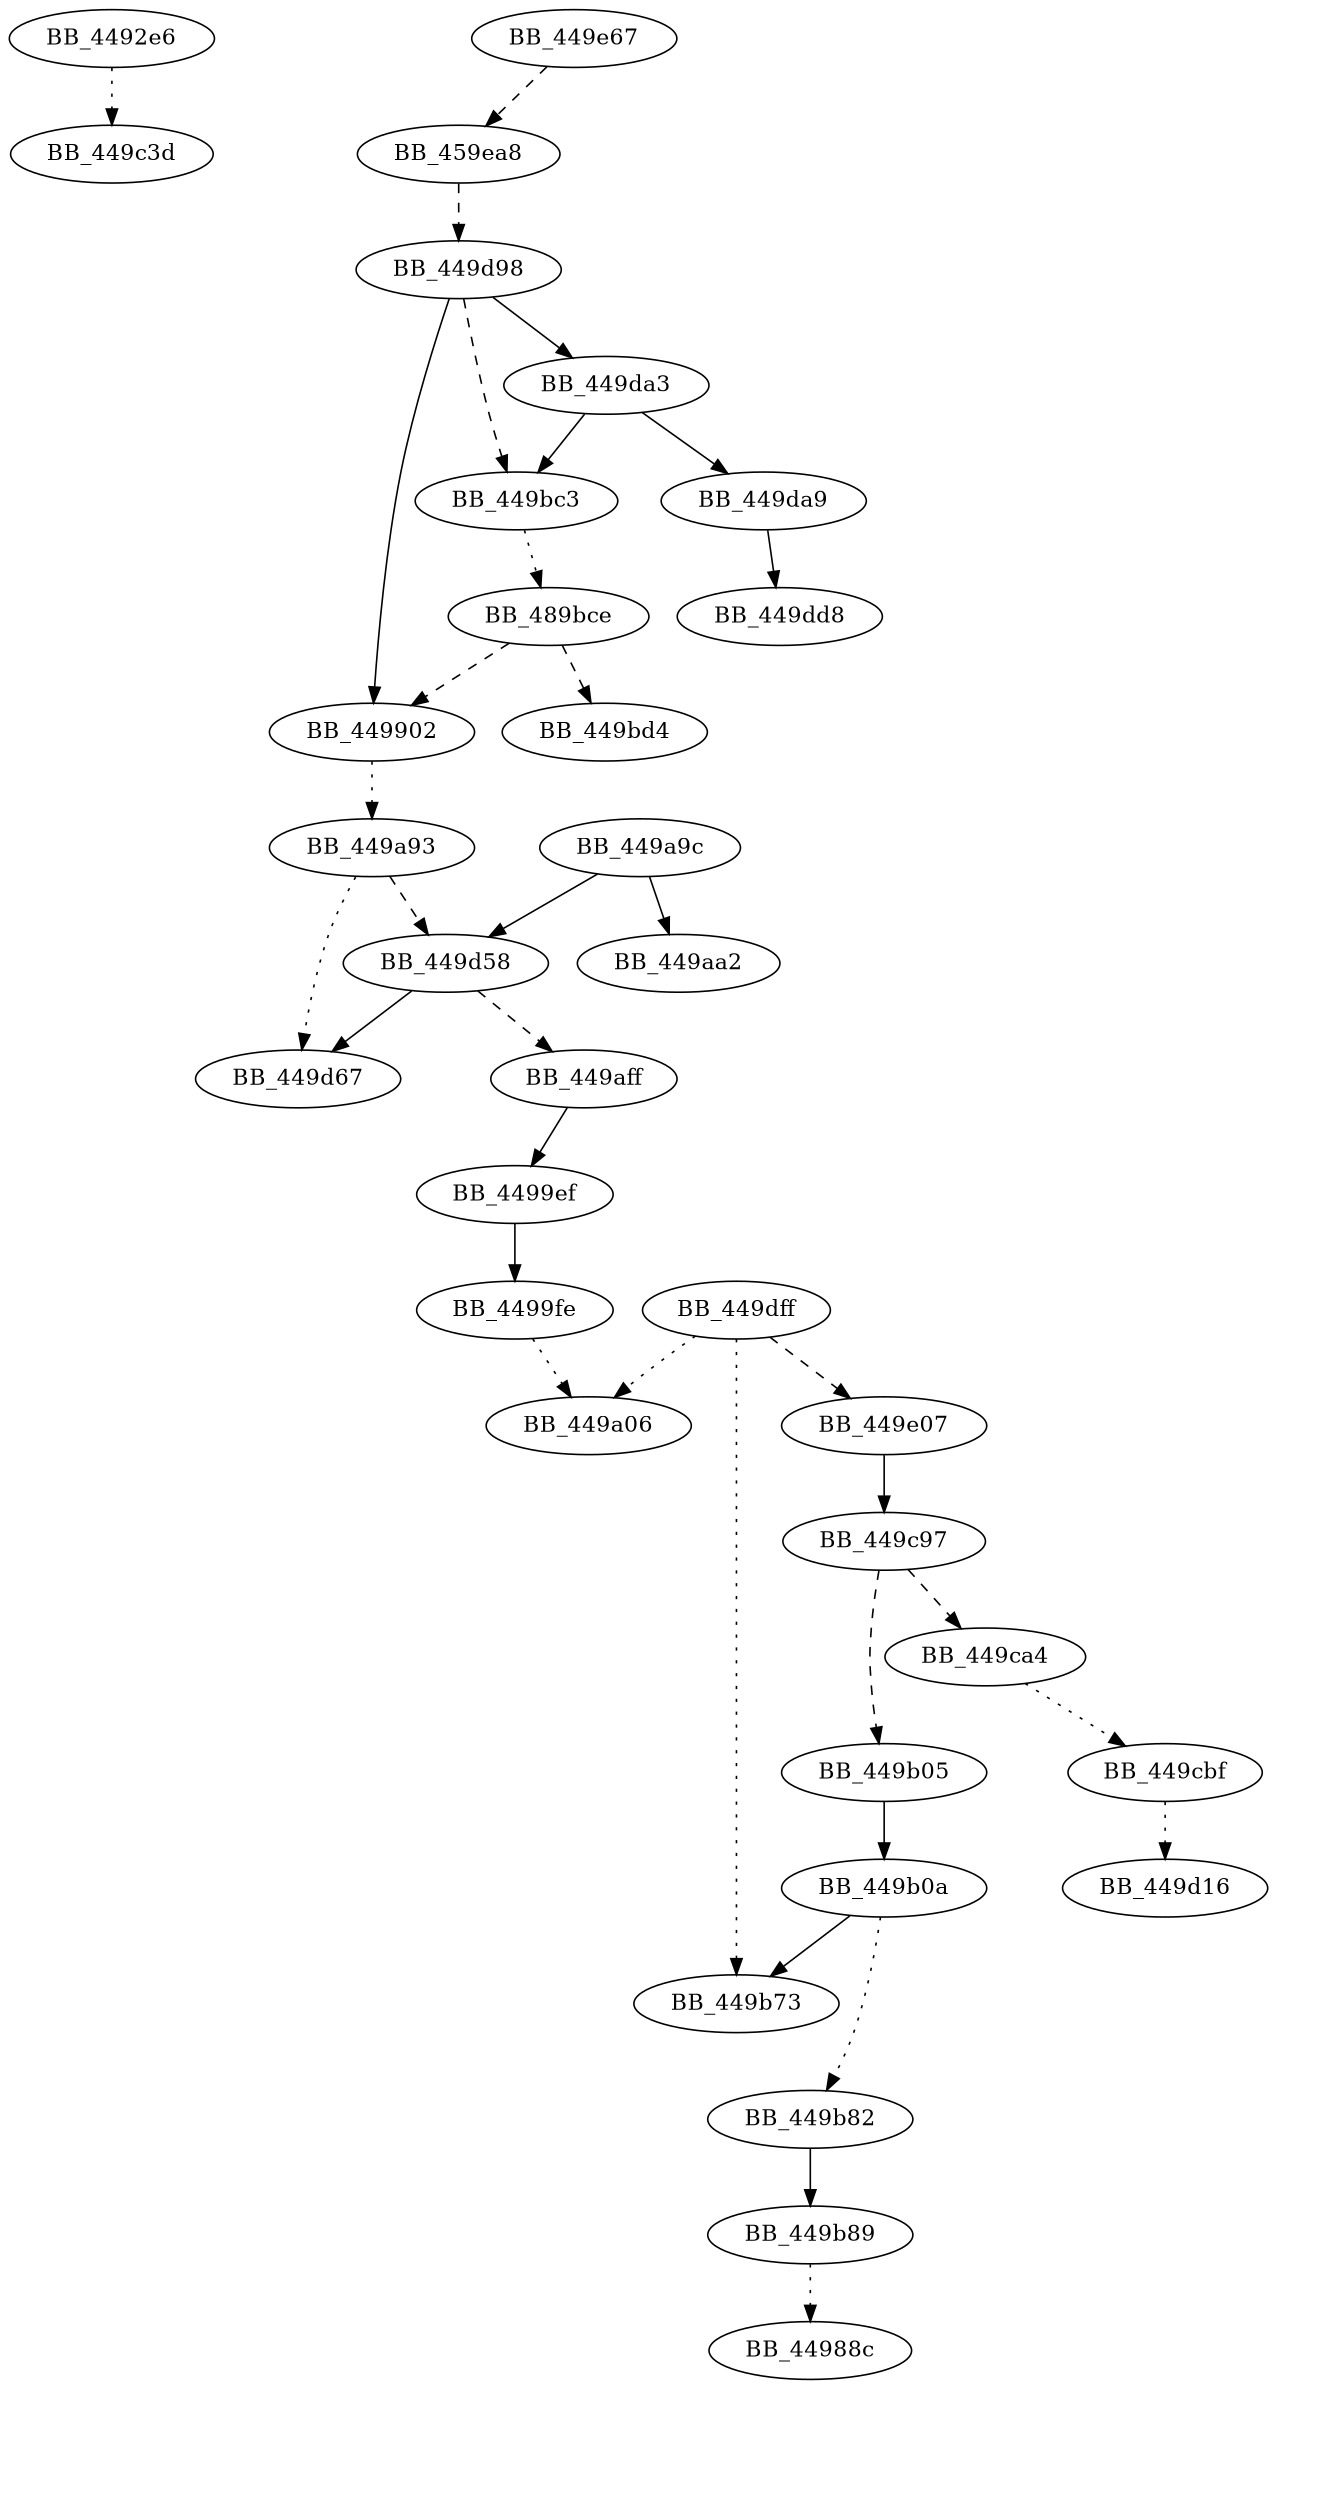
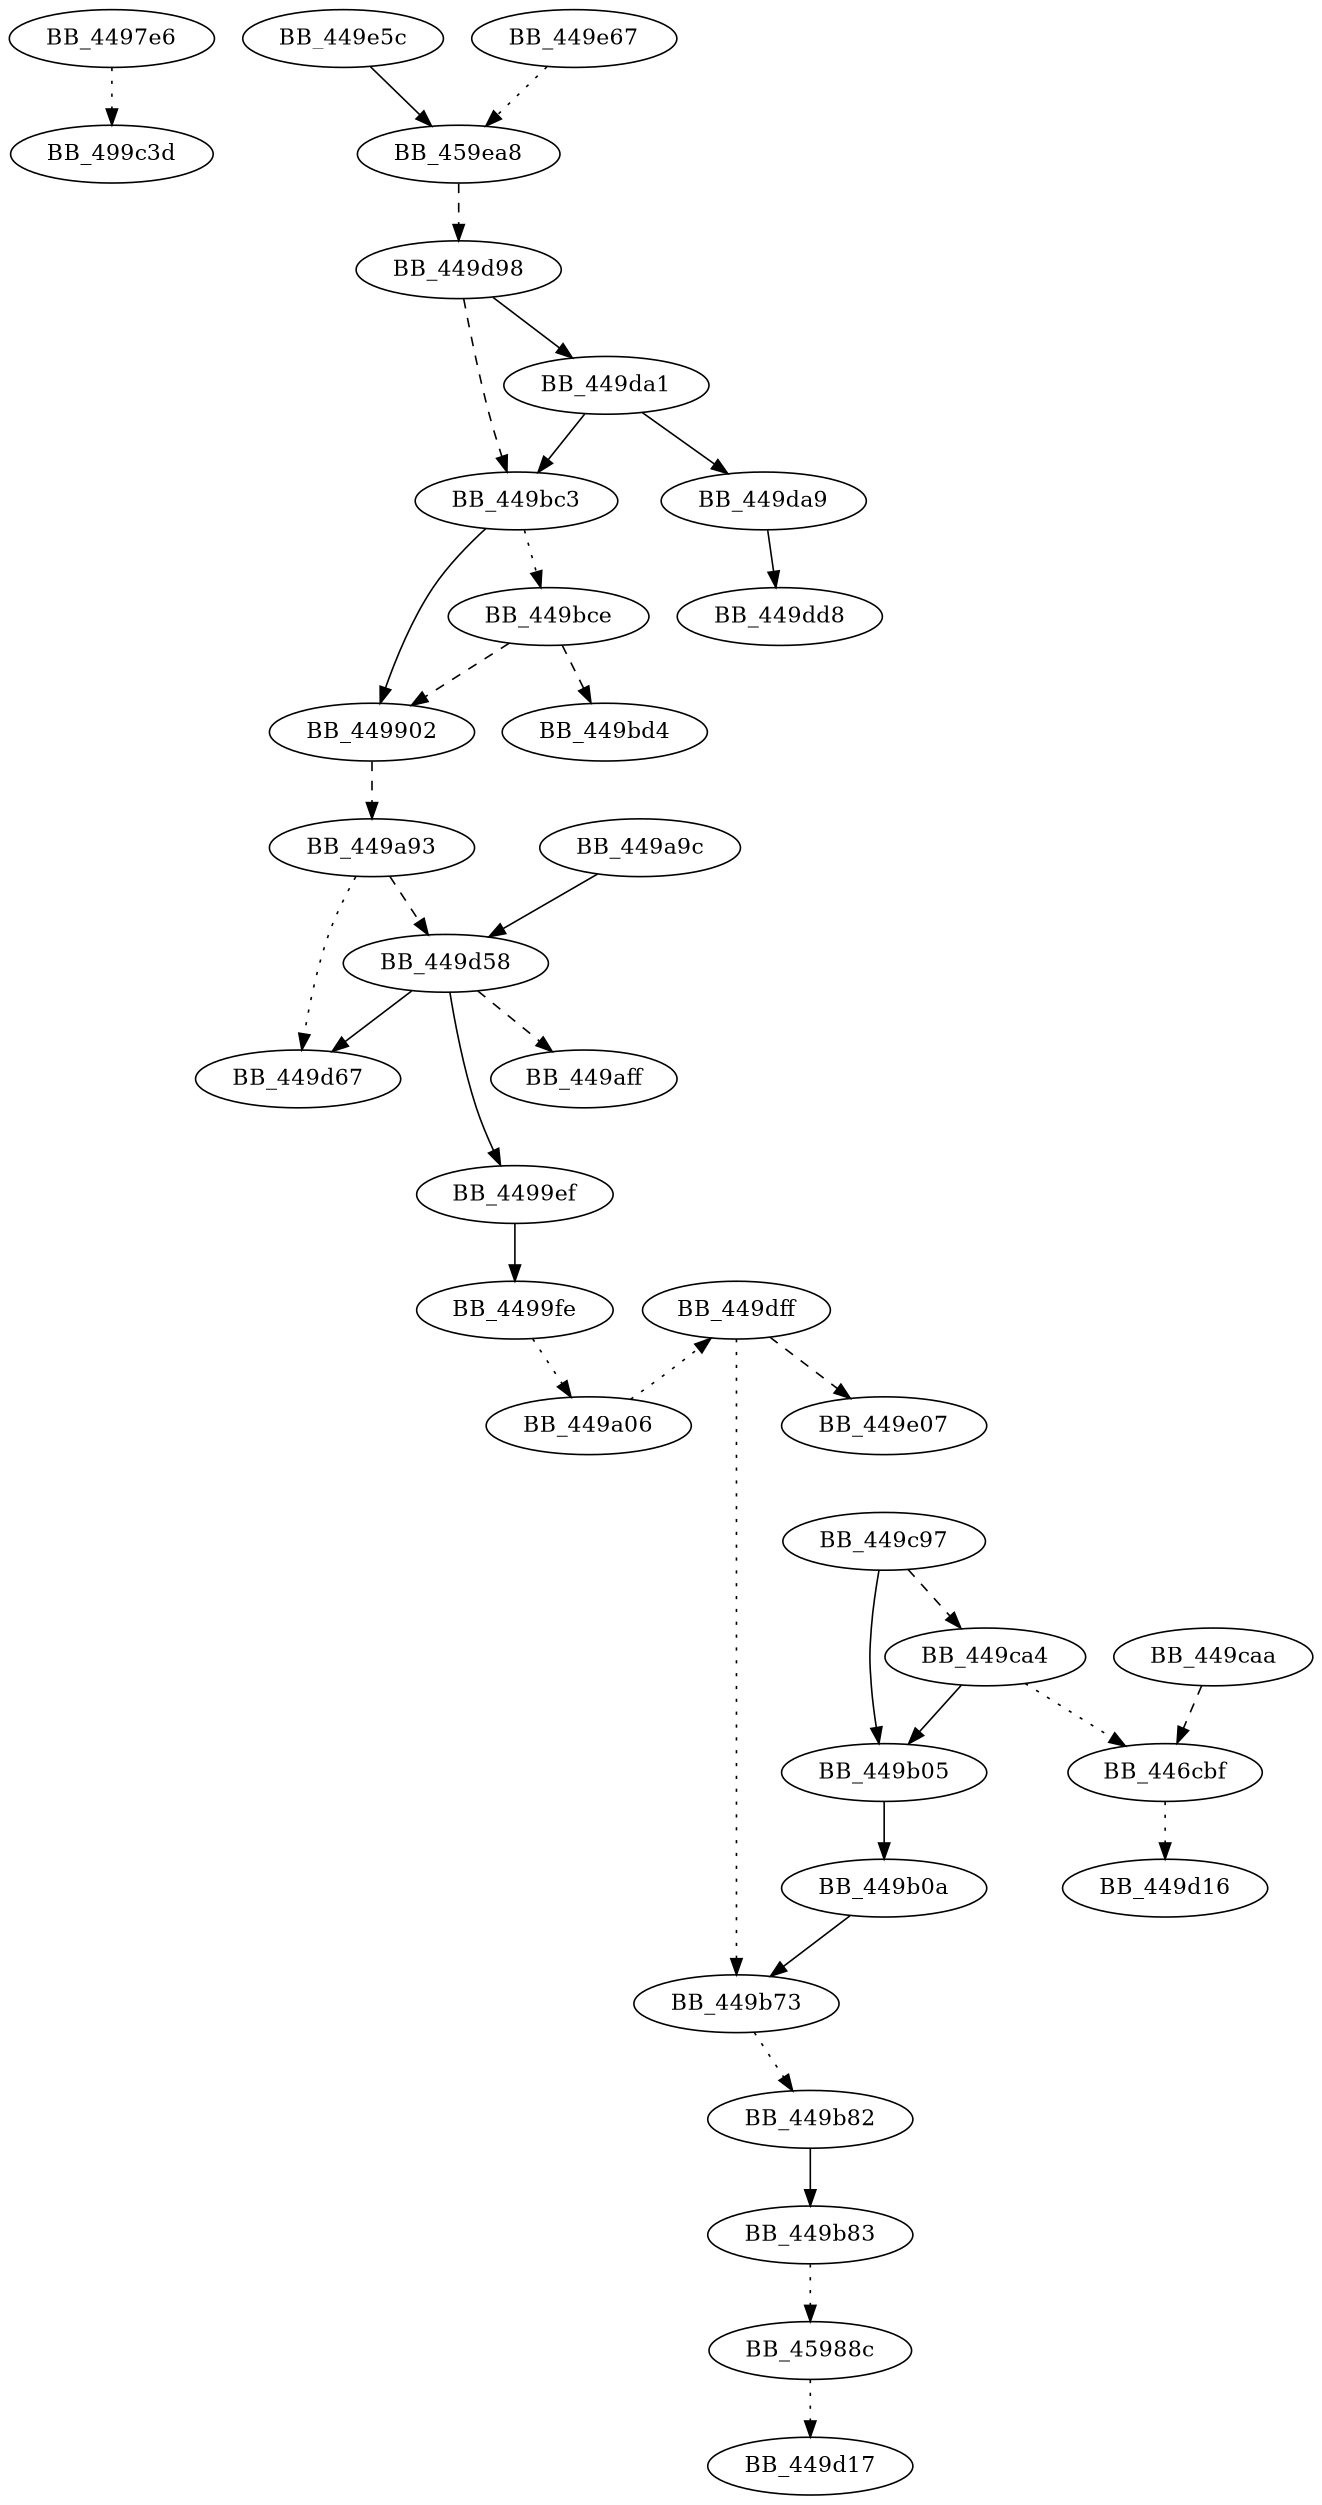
  digraph {
    edge [style=solid]
-   BB_4497e6 [label=BB_4492e6]
-   BB_449c3d
-   BB_44988c
+   BB_4497e6
+   BB_449c3d [label=BB_499c3d]
+   BB_44988c [label=BB_45988c]
+   BB_449d17
    BB_449902
    BB_449a93
    BB_449d58
    BB_449d67
    BB_449a9c
-   BB_449aa2
    BB_4499ef
    BB_449aff
    BB_4499fe
    BB_449a06
    BB_449dff
    BB_449b73
    BB_449e07
    BB_449b82
    BB_449c97
    BB_449b05
    BB_449b0a
-   BB_449b89
+   BB_449b89 [label=BB_449b83]
    BB_449bc3
-   BB_449bce [label=BB_489bce]
+   BB_449bce
    BB_449bd4
    BB_449ca4
-   BB_449cbf
+   BB_449cbf [label=BB_446cbf]
+   BB_449caa
    BB_449d16
    BB_449d98
-   BB_449da3
+   BB_449da3 [label=BB_449da1]
    BB_449da9
    BB_449dd8
    n34 [label=BB_459ea8]
+   BB_449e5c
    BB_449e67
    BB_4497e6 -> BB_449c3d [style=dotted]
-   BB_449902 -> BB_449a93 [style=dotted]
+   BB_44988c -> BB_449d17 [style=dotted]
+   BB_449902 -> BB_449a93 [style=dashed]
    BB_449a93 -> BB_449d58 [style=dashed]
    BB_449a93 -> BB_449d67 [style=dotted]
    BB_449d58 -> BB_449d67
-   BB_449aff -> BB_4499ef
+   BB_449d58 -> BB_4499ef
    BB_449d58 -> BB_449aff [style=dashed]
    BB_449a9c -> BB_449d58
-   BB_449a9c -> BB_449aa2
    BB_4499ef -> BB_4499fe
    BB_4499fe -> BB_449a06 [style=dotted]
-   BB_449dff -> BB_449a06 [style=dotted]
+   BB_449a06 -> BB_449dff [style=dotted]
    BB_449dff -> BB_449b73 [style=dotted]
    BB_449dff -> BB_449e07 [style=dashed]
-   BB_449b0a -> BB_449b82 [style=dotted]
-   BB_449e07 -> BB_449c97
+   BB_449b73 -> BB_449b82 [style=dotted]
    BB_449b82 -> BB_449b89
-   BB_449c97 -> BB_449b05 [style=dashed]
+   BB_449c97 -> BB_449b05
    BB_449c97 -> BB_449ca4 [style=dashed]
    BB_449b05 -> BB_449b0a
    BB_449b0a -> BB_449b73
    BB_449b89 -> BB_44988c [style=dotted]
-   BB_449d98 -> BB_449902
+   BB_449bc3 -> BB_449902
    BB_449bc3 -> BB_449bce [style=dotted]
    BB_449bce -> BB_449902 [style=dashed]
    BB_449bce -> BB_449bd4 [style=dashed]
+   BB_449ca4 -> BB_449b05
    BB_449ca4 -> BB_449cbf [style=dotted]
    BB_449cbf -> BB_449d16 [style=dotted]
+   BB_449caa -> BB_449cbf [style=dashed]
    BB_449d98 -> BB_449bc3 [style=dashed]
    BB_449d98 -> BB_449da3
    BB_449da3 -> BB_449bc3
    BB_449da3 -> BB_449da9
    BB_449da9 -> BB_449dd8
    n34 -> BB_449d98 [style=dashed]
-   BB_449e67 -> n34 [style=dashed]
+   BB_449e5c -> n34
+   BB_449e67 -> n34 [style=dotted]
  }
